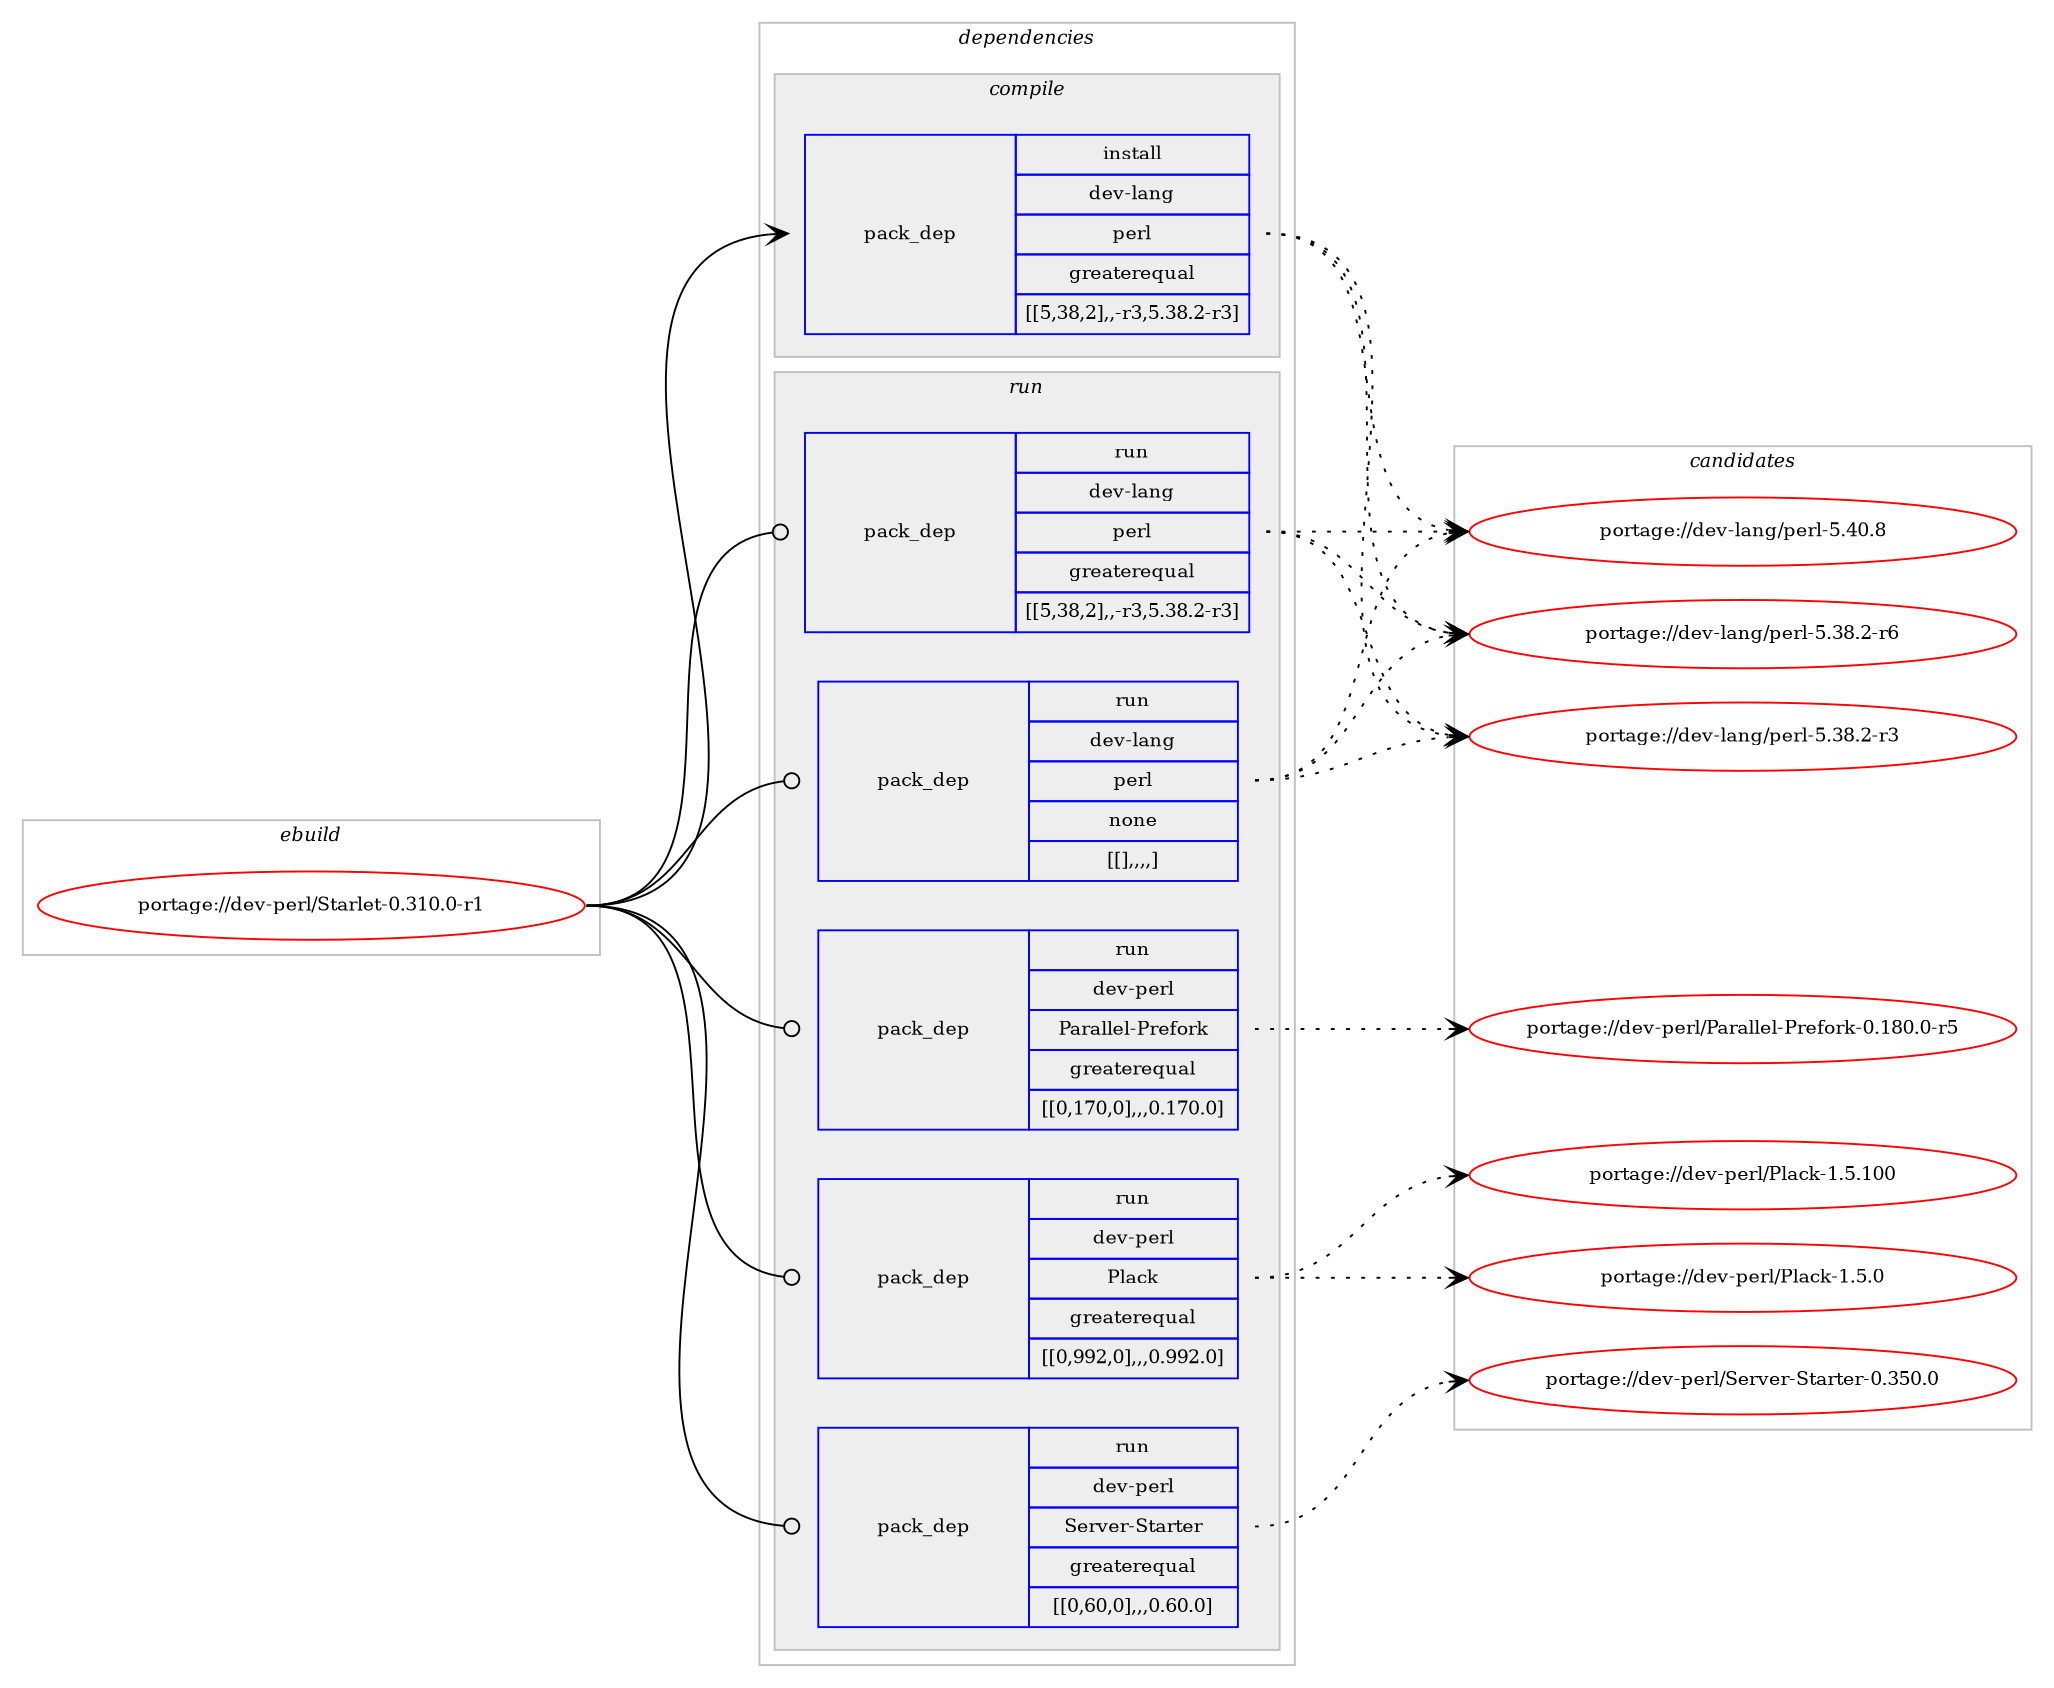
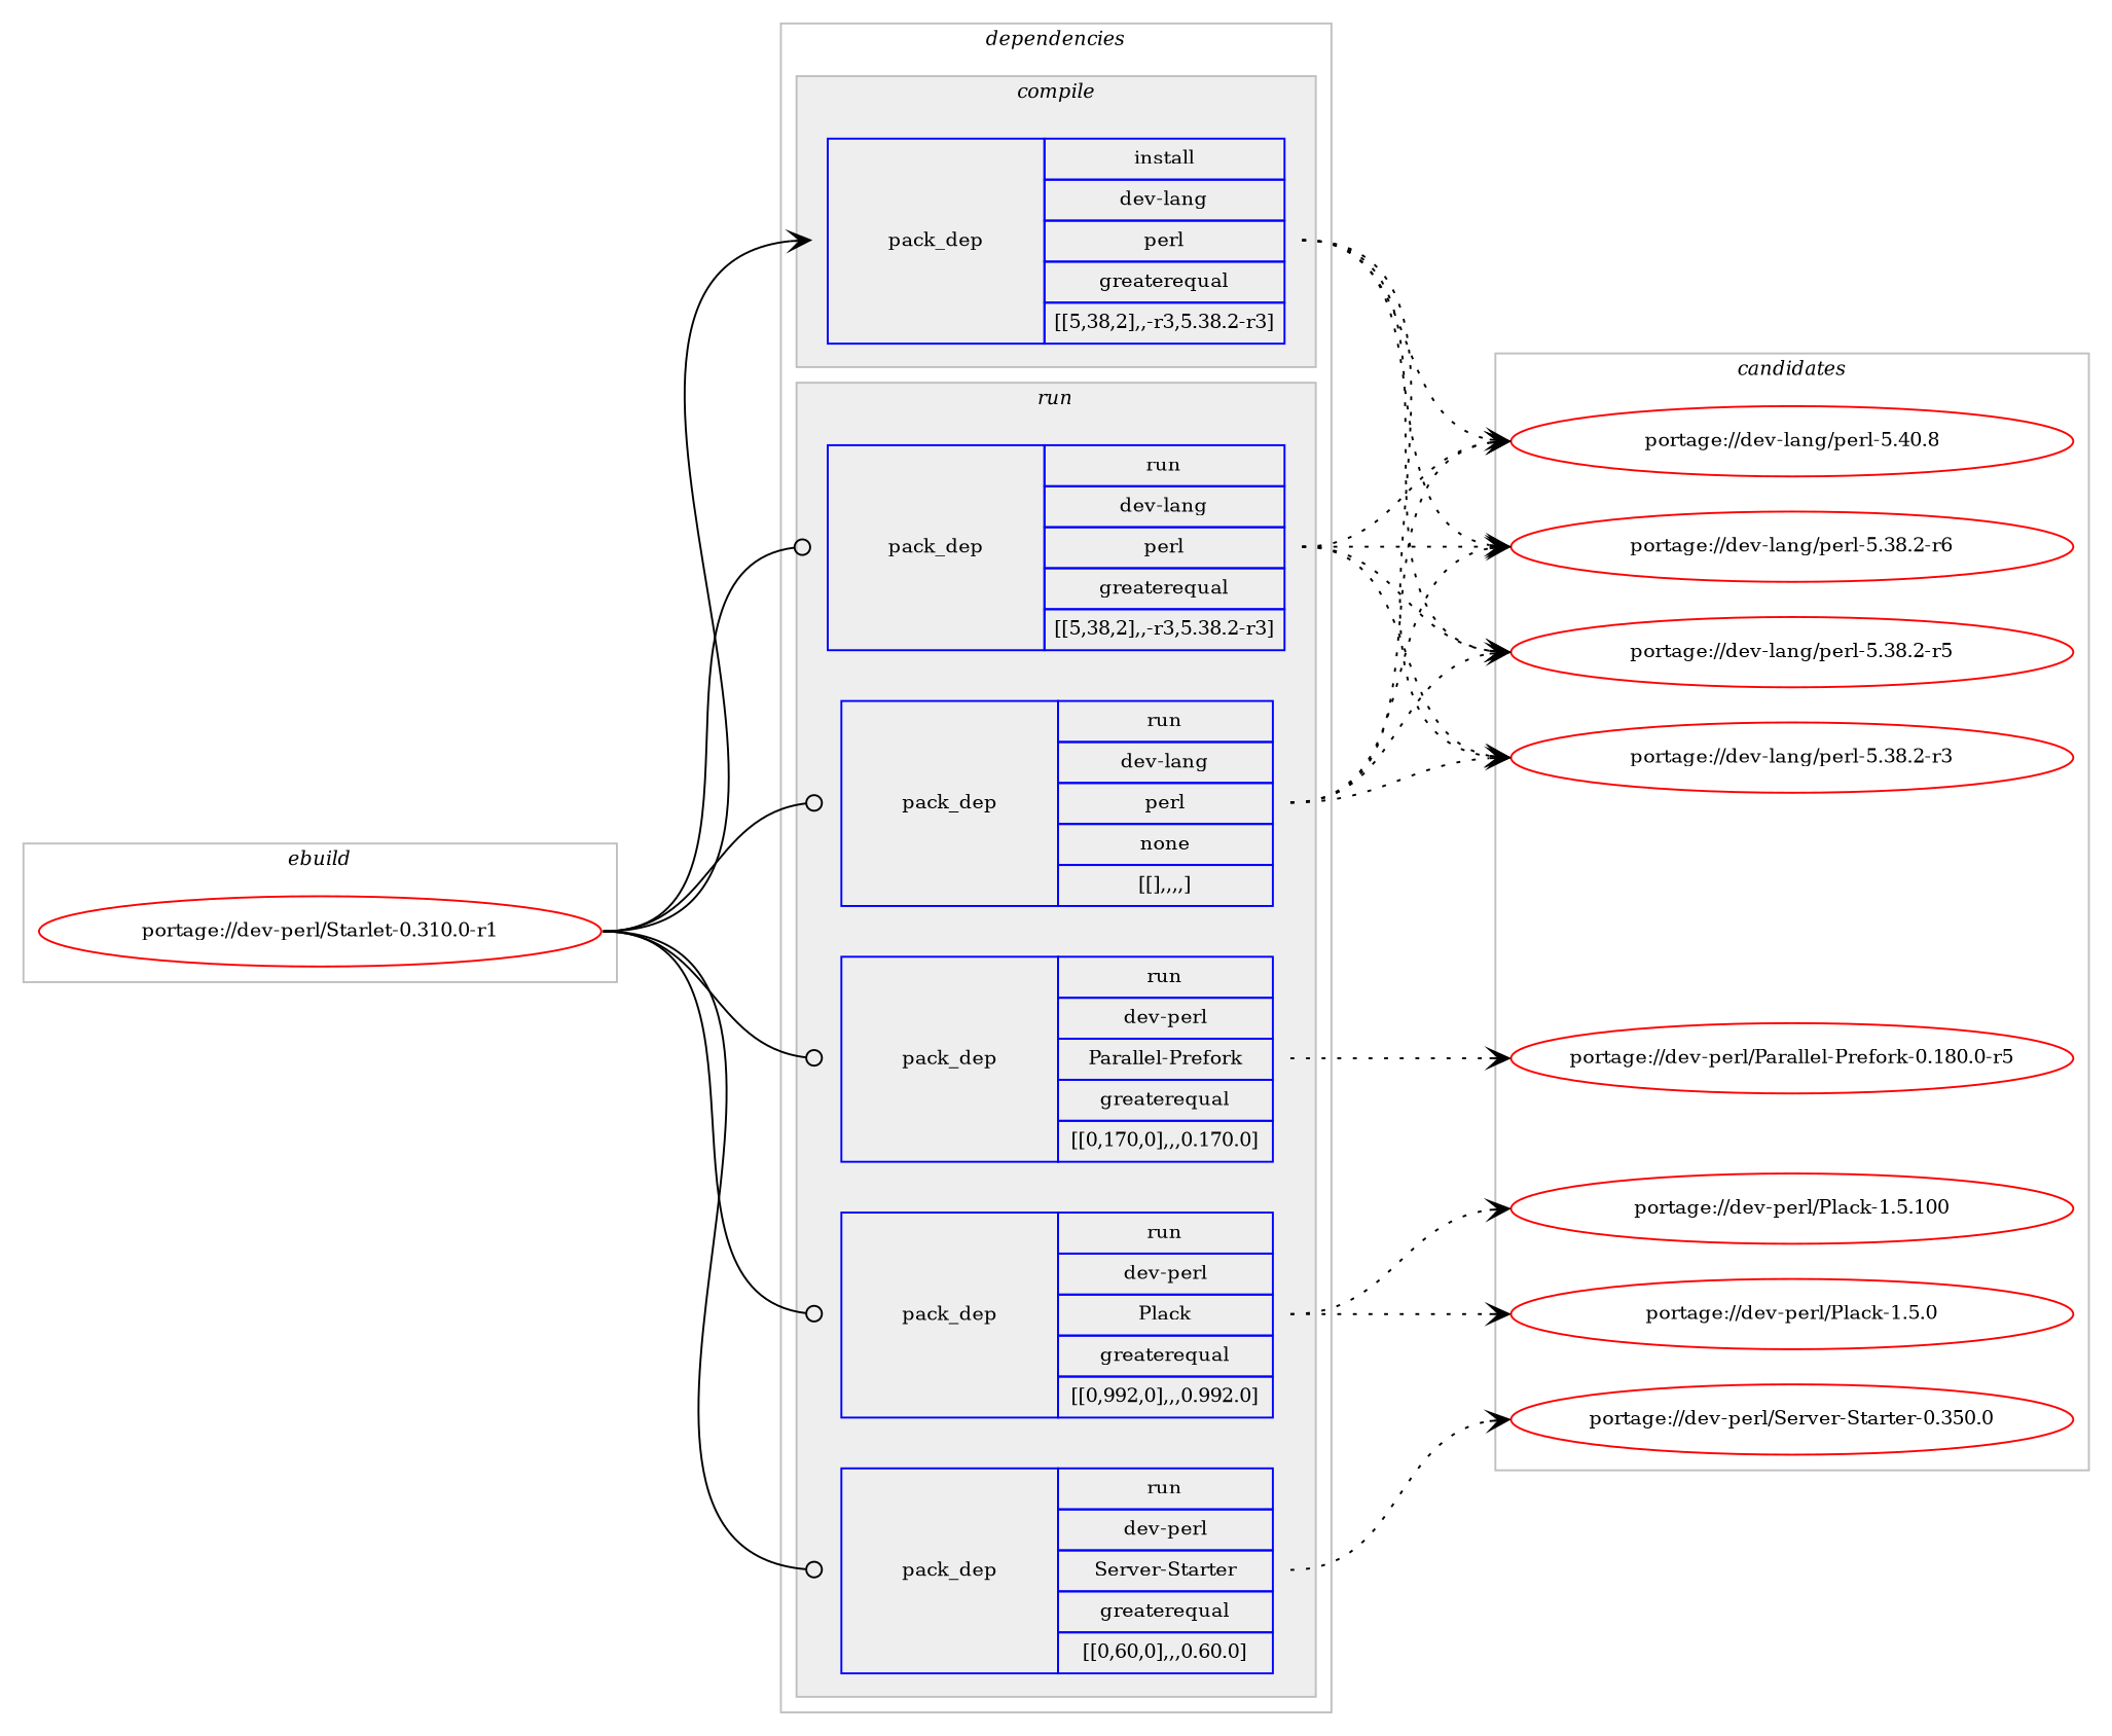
  digraph {
    compound=true
    concentrate=true
    fontname="DejaVu Serif"
    fontsize=10
    newrank=true
    rankdir=LR
    ranksep=1.5
    node [color=red fontname="DejaVu Serif" fontsize=10]
    edge [arrowhead=vee fontname="DejaVu Serif" headport=w style=dotted tailport=e weight=100]
    n1 [label="portage://dev-perl/Starlet-0.310.0-r1" width=4]
    n2 [color=blue label=<<TABLE BORDER="0" CELLBORDER="1" CELLSPACING="0" CELLPADDING="4" WIDTH="220"><TR><TD ROWSPAN="6" CELLPADDING="30">pack_dep</TD></TR><TR><TD WIDTH="110">install</TD></TR><TR><TD>dev-lang</TD></TR><TR><TD>perl</TD></TR><TR><TD>greaterequal</TD></TR><TR><TD>[[5,38,2],,-r3,5.38.2-r3]</TD></TR></TABLE>> shape=none]
    n3 [color=blue label=<<TABLE BORDER="0" CELLBORDER="1" CELLSPACING="0" CELLPADDING="4" WIDTH="220"><TR><TD ROWSPAN="6" CELLPADDING="30">pack_dep</TD></TR><TR><TD WIDTH="110">run</TD></TR><TR><TD>dev-lang</TD></TR><TR><TD>perl</TD></TR><TR><TD>greaterequal</TD></TR><TR><TD>[[5,38,2],,-r3,5.38.2-r3]</TD></TR></TABLE>> shape=none]
    n4 [color=blue label=<<TABLE BORDER="0" CELLBORDER="1" CELLSPACING="0" CELLPADDING="4" WIDTH="220"><TR><TD ROWSPAN="6" CELLPADDING="30">pack_dep</TD></TR><TR><TD WIDTH="110">run</TD></TR><TR><TD>dev-lang</TD></TR><TR><TD>perl</TD></TR><TR><TD>none</TD></TR><TR><TD>[[],,,,]</TD></TR></TABLE>> shape=none]
    n5 [color=blue label=<<TABLE BORDER="0" CELLBORDER="1" CELLSPACING="0" CELLPADDING="4" WIDTH="220"><TR><TD ROWSPAN="6" CELLPADDING="30">pack_dep</TD></TR><TR><TD WIDTH="110">run</TD></TR><TR><TD>dev-perl</TD></TR><TR><TD>Parallel-Prefork</TD></TR><TR><TD>greaterequal</TD></TR><TR><TD>[[0,170,0],,,0.170.0]</TD></TR></TABLE>> shape=none]
    n6 [color=blue label=<<TABLE BORDER="0" CELLBORDER="1" CELLSPACING="0" CELLPADDING="4" WIDTH="220"><TR><TD ROWSPAN="6" CELLPADDING="30">pack_dep</TD></TR><TR><TD WIDTH="110">run</TD></TR><TR><TD>dev-perl</TD></TR><TR><TD>Plack</TD></TR><TR><TD>greaterequal</TD></TR><TR><TD>[[0,992,0],,,0.992.0]</TD></TR></TABLE>> shape=none]
    n7 [color=blue label=<<TABLE BORDER="0" CELLBORDER="1" CELLSPACING="0" CELLPADDING="4" WIDTH="220"><TR><TD ROWSPAN="6" CELLPADDING="30">pack_dep</TD></TR><TR><TD WIDTH="110">run</TD></TR><TR><TD>dev-perl</TD></TR><TR><TD>Server-Starter</TD></TR><TR><TD>greaterequal</TD></TR><TR><TD>[[0,60,0],,,0.60.0]</TD></TR></TABLE>> shape=none]
    n8 [label="portage://dev-lang/perl-5.40.8" width=4]
    n9 [label="portage://dev-lang/perl-5.38.2-r6" width=4]
+   n10 [label="portage://dev-lang/perl-5.38.2-r5" width=4]
    n11 [label="portage://dev-lang/perl-5.38.2-r3" width=4]
    n12 [label="portage://dev-perl/Parallel-Prefork-0.180.0-r5" width=4]
    n13 [label="portage://dev-perl/Plack-1.5.100" width=4]
    n14 [label="portage://dev-perl/Plack-1.5.0" width=4]
    n15 [label="portage://dev-perl/Server-Starter-0.350.0" width=4]
    subgraph cluster_1 {
      color=gray
      label=<<i>ebuild</i>>
      n1
    }
    subgraph cluster_2 {
      color=gray
      label=<<i>dependencies</i>>
      subgraph cluster_3 {
        color=gray
        fillcolor="#eeeeee"
        label=<<i>compile</i>>
        style=filled
        subgraph sub_4 {
          color=gray
          fillcolor="#eeeeee"
          label=<<i>compile</i>>
          style=filled
          n2
        }
      }
      subgraph cluster_5 {
        color=gray
        fillcolor="#eeeeee"
        label=<<i>compile and run</i>>
        style=filled
      }
      subgraph cluster_6 {
        color=gray
        fillcolor="#eeeeee"
        label=<<i>run</i>>
        style=filled
        subgraph sub_7 {
          color=gray
          fillcolor="#eeeeee"
          label=<<i>run</i>>
          style=filled
          n3
        }
        subgraph sub_8 {
          color=gray
          fillcolor="#eeeeee"
          label=<<i>run</i>>
          style=filled
          n4
        }
        subgraph sub_9 {
          color=gray
          fillcolor="#eeeeee"
          label=<<i>run</i>>
          style=filled
          n5
        }
        subgraph sub_10 {
          color=gray
          fillcolor="#eeeeee"
          label=<<i>run</i>>
          style=filled
          n6
        }
        subgraph sub_11 {
          color=gray
          fillcolor="#eeeeee"
          label=<<i>run</i>>
          style=filled
          n7
        }
      }
    }
    subgraph cluster_12 {
      color=gray
      label=<<i>candidates</i>>
      rank=same
      subgraph sub_13 {
        color=black
        label=<<i>candidates</i>>
        nodesep=1
        rank=same
        n8
        n9
+       n10
        n11
      }
      subgraph sub_14 {
        color=black
        label=<<i>candidates</i>>
        nodesep=1
        rank=same
        n8
        n9
+       n10
        n11
      }
      subgraph sub_15 {
        color=black
        label=<<i>candidates</i>>
        nodesep=1
        rank=same
        n8
        n9
+       n10
        n11
      }
      subgraph sub_16 {
        color=black
        label=<<i>candidates</i>>
        nodesep=1
        rank=same
        n12
      }
      subgraph sub_17 {
        color=black
        label=<<i>candidates</i>>
        nodesep=1
        rank=same
        n13
        n14
      }
      subgraph sub_18 {
        color=black
        label=<<i>candidates</i>>
        nodesep=1
        rank=same
        n15
      }
    }
    n1 -> n2 [style=solid weight=20]
    n1 -> n3 [arrowhead=odot style=solid weight=20]
    n1 -> n4 [arrowhead=odot style=solid weight=20]
    n1 -> n5 [arrowhead=odot style=solid weight=20]
    n1 -> n6 [arrowhead=odot style=solid weight=20]
    n1 -> n7 [arrowhead=odot style=solid weight=20]
    n2 -> n8
    n2 -> n9
+   n2 -> n10
    n2 -> n11
    n3 -> n8
    n3 -> n9
+   n3 -> n10
    n3 -> n11
    n4 -> n8
    n4 -> n9
+   n4 -> n10
    n4 -> n11
    n5 -> n12
    n6 -> n13
    n6 -> n14
    n7 -> n15
  }
